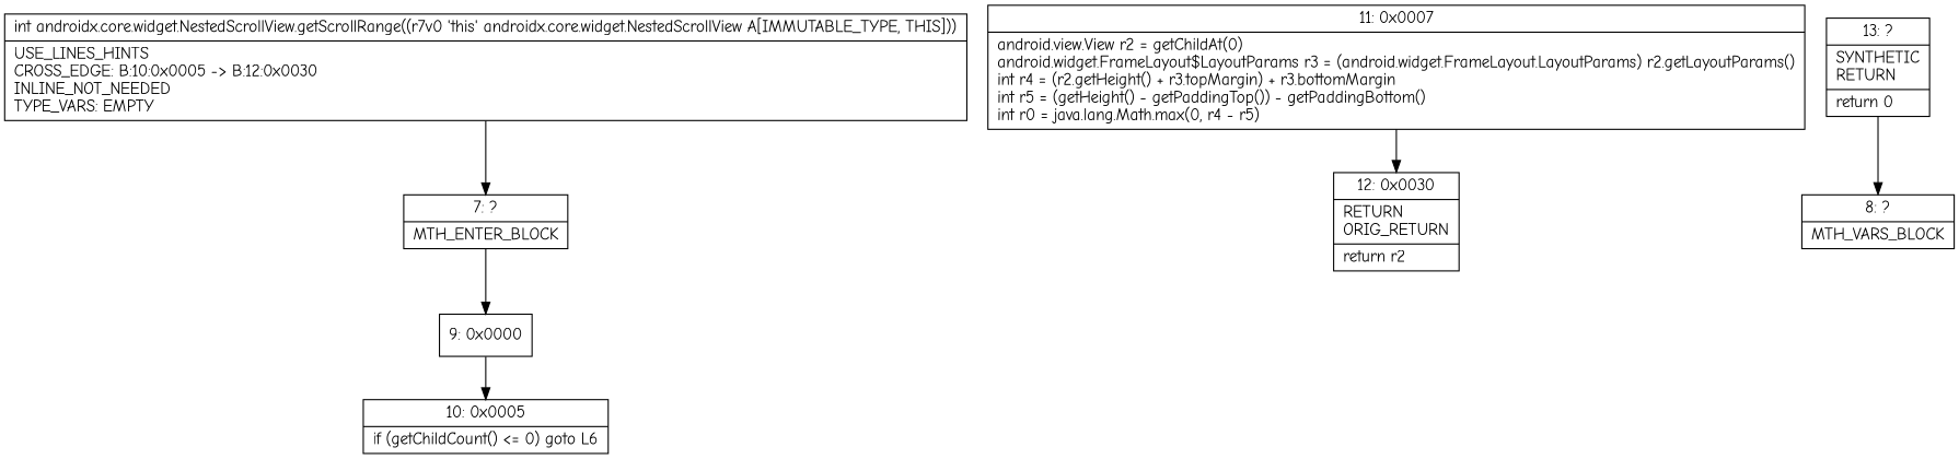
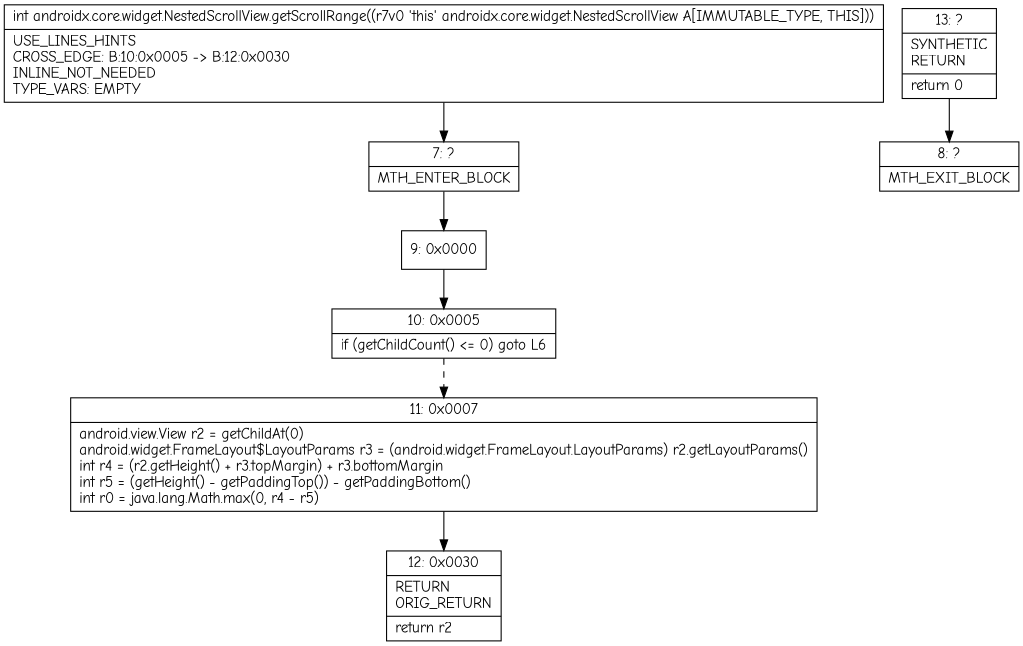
  digraph {
    fontname="Comic Neue"
    node [fontname="Comic Neue" shape=record]
    edge [fontname="Comic Neue"]
    n1 [label="{7\:\ ?|MTH_ENTER_BLOCK\l}"]
    n2 [label="{9\:\ 0x0000}"]
    n3 [label="{10\:\ 0x0005|if (getChildCount() \<= 0) goto L6\l}"]
    n4 [label="{11\:\ 0x0007|android.view.View r2 = getChildAt(0)\landroid.widget.FrameLayout$LayoutParams r3 = (android.widget.FrameLayout.LayoutParams) r2.getLayoutParams()\lint r4 = (r2.getHeight() + r3.topMargin) + r3.bottomMargin\lint r5 = (getHeight() \- getPaddingTop()) \- getPaddingBottom()\lint r0 = java.lang.Math.max(0, r4 \- r5)\l}"]
    n5 [label="{12\:\ 0x0030|RETURN\lORIG_RETURN\l|return r2\l}"]
    n6 [label="{13\:\ ?|SYNTHETIC\lRETURN\l|return 0\l}"]
-   n7 [label="{8\:\ ?|MTH_VARS_BLOCK\l}"]
+   n7 [label="{8\:\ ?|MTH_EXIT_BLOCK\l}"]
    n8 [label="{int androidx.core.widget.NestedScrollView.getScrollRange((r7v0 'this' androidx.core.widget.NestedScrollView A[IMMUTABLE_TYPE, THIS]))  | USE_LINES_HINTS\lCROSS_EDGE: B:10:0x0005 \-\> B:12:0x0030\lINLINE_NOT_NEEDED\lTYPE_VARS: EMPTY\l}"]
    n1 -> n2
    n2 -> n3
+   n3 -> n4 [style=dashed]
    n4 -> n5
    n6 -> n7
    n8 -> n1
  }
